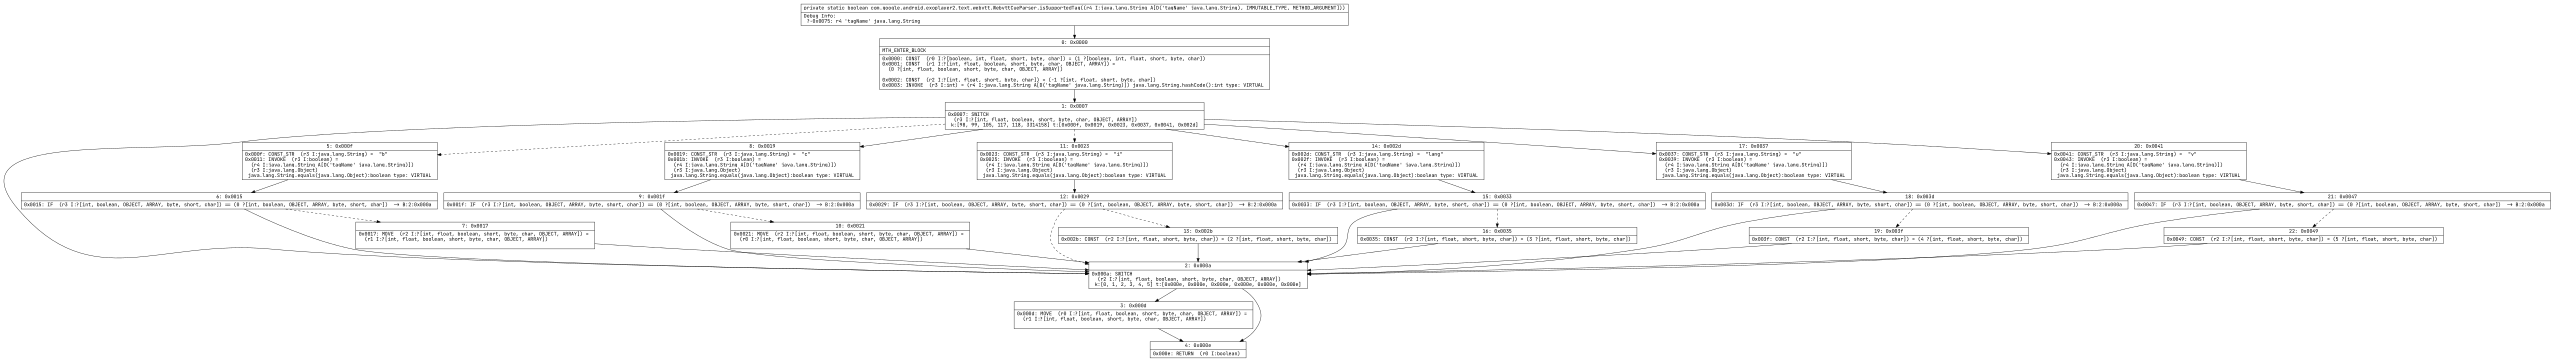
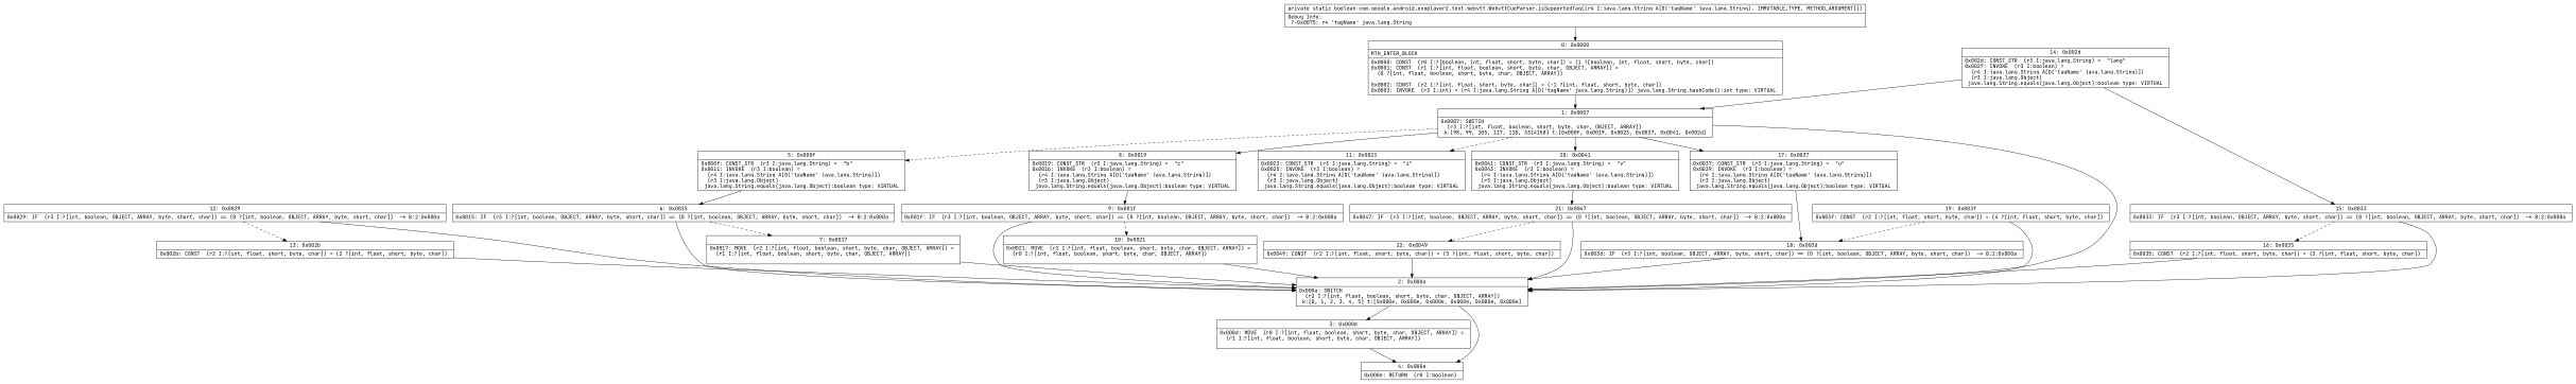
  digraph {
    fontname="JetBrains Mono"
    node [fontname="JetBrains Mono" shape=record]
    edge [fontname="JetBrains Mono"]
    n1 [label="{0\:\ 0x0000|MTH_ENTER_BLOCK\l|0x0000: CONST  (r0 I:?[boolean, int, float, short, byte, char]) = (1 ?[boolean, int, float, short, byte, char]) \l0x0001: CONST  (r1 I:?[int, float, boolean, short, byte, char, OBJECT, ARRAY]) = \l  (0 ?[int, float, boolean, short, byte, char, OBJECT, ARRAY])\l \l0x0002: CONST  (r2 I:?[int, float, short, byte, char]) = (\-1 ?[int, float, short, byte, char]) \l0x0003: INVOKE  (r3 I:int) = (r4 I:java.lang.String A[D('tagName' java.lang.String)]) java.lang.String.hashCode():int type: VIRTUAL \l}"]
    n2 [label="{1\:\ 0x0007|0x0007: SWITCH  \l  (r3 I:?[int, float, boolean, short, byte, char, OBJECT, ARRAY])\l k:[98, 99, 105, 117, 118, 3314158] t:[0x000f, 0x0019, 0x0023, 0x0037, 0x0041, 0x002d] \l}"]
    n3 [label="{2\:\ 0x000a|0x000a: SWITCH  \l  (r2 I:?[int, float, boolean, short, byte, char, OBJECT, ARRAY])\l k:[0, 1, 2, 3, 4, 5] t:[0x000e, 0x000e, 0x000e, 0x000e, 0x000e, 0x000e] \l}"]
    n4 [label="{5\:\ 0x000f|0x000f: CONST_STR  (r3 I:java.lang.String) =  \"b\" \l0x0011: INVOKE  (r3 I:boolean) = \l  (r4 I:java.lang.String A[D('tagName' java.lang.String)])\l  (r3 I:java.lang.Object)\l java.lang.String.equals(java.lang.Object):boolean type: VIRTUAL \l}"]
    n5 [label="{8\:\ 0x0019|0x0019: CONST_STR  (r3 I:java.lang.String) =  \"c\" \l0x001b: INVOKE  (r3 I:boolean) = \l  (r4 I:java.lang.String A[D('tagName' java.lang.String)])\l  (r3 I:java.lang.Object)\l java.lang.String.equals(java.lang.Object):boolean type: VIRTUAL \l}"]
    n6 [label="{11\:\ 0x0023|0x0023: CONST_STR  (r3 I:java.lang.String) =  \"i\" \l0x0025: INVOKE  (r3 I:boolean) = \l  (r4 I:java.lang.String A[D('tagName' java.lang.String)])\l  (r3 I:java.lang.Object)\l java.lang.String.equals(java.lang.Object):boolean type: VIRTUAL \l}"]
    n7 [label="{14\:\ 0x002d|0x002d: CONST_STR  (r3 I:java.lang.String) =  \"lang\" \l0x002f: INVOKE  (r3 I:boolean) = \l  (r4 I:java.lang.String A[D('tagName' java.lang.String)])\l  (r3 I:java.lang.Object)\l java.lang.String.equals(java.lang.Object):boolean type: VIRTUAL \l}"]
    n8 [label="{17\:\ 0x0037|0x0037: CONST_STR  (r3 I:java.lang.String) =  \"u\" \l0x0039: INVOKE  (r3 I:boolean) = \l  (r4 I:java.lang.String A[D('tagName' java.lang.String)])\l  (r3 I:java.lang.Object)\l java.lang.String.equals(java.lang.Object):boolean type: VIRTUAL \l}"]
    n9 [label="{20\:\ 0x0041|0x0041: CONST_STR  (r3 I:java.lang.String) =  \"v\" \l0x0043: INVOKE  (r3 I:boolean) = \l  (r4 I:java.lang.String A[D('tagName' java.lang.String)])\l  (r3 I:java.lang.Object)\l java.lang.String.equals(java.lang.Object):boolean type: VIRTUAL \l}"]
    n10 [label="{3\:\ 0x000d|0x000d: MOVE  (r0 I:?[int, float, boolean, short, byte, char, OBJECT, ARRAY]) = \l  (r1 I:?[int, float, boolean, short, byte, char, OBJECT, ARRAY])\l \l}"]
    n11 [label="{4\:\ 0x000e|0x000e: RETURN  (r0 I:boolean) \l}"]
    n12 [label="{6\:\ 0x0015|0x0015: IF  (r3 I:?[int, boolean, OBJECT, ARRAY, byte, short, char]) == (0 ?[int, boolean, OBJECT, ARRAY, byte, short, char])  \-\> B:2:0x000a \l}"]
    n13 [label="{9\:\ 0x001f|0x001f: IF  (r3 I:?[int, boolean, OBJECT, ARRAY, byte, short, char]) == (0 ?[int, boolean, OBJECT, ARRAY, byte, short, char])  \-\> B:2:0x000a \l}"]
    n14 [label="{12\:\ 0x0029|0x0029: IF  (r3 I:?[int, boolean, OBJECT, ARRAY, byte, short, char]) == (0 ?[int, boolean, OBJECT, ARRAY, byte, short, char])  \-\> B:2:0x000a \l}"]
    n15 [label="{15\:\ 0x0033|0x0033: IF  (r3 I:?[int, boolean, OBJECT, ARRAY, byte, short, char]) == (0 ?[int, boolean, OBJECT, ARRAY, byte, short, char])  \-\> B:2:0x000a \l}"]
    n16 [label="{18\:\ 0x003d|0x003d: IF  (r3 I:?[int, boolean, OBJECT, ARRAY, byte, short, char]) == (0 ?[int, boolean, OBJECT, ARRAY, byte, short, char])  \-\> B:2:0x000a \l}"]
    n17 [label="{21\:\ 0x0047|0x0047: IF  (r3 I:?[int, boolean, OBJECT, ARRAY, byte, short, char]) == (0 ?[int, boolean, OBJECT, ARRAY, byte, short, char])  \-\> B:2:0x000a \l}"]
    n18 [label="{7\:\ 0x0017|0x0017: MOVE  (r2 I:?[int, float, boolean, short, byte, char, OBJECT, ARRAY]) = \l  (r1 I:?[int, float, boolean, short, byte, char, OBJECT, ARRAY])\l \l}"]
    n19 [label="{10\:\ 0x0021|0x0021: MOVE  (r2 I:?[int, float, boolean, short, byte, char, OBJECT, ARRAY]) = \l  (r0 I:?[int, float, boolean, short, byte, char, OBJECT, ARRAY])\l \l}"]
    n20 [label="{13\:\ 0x002b|0x002b: CONST  (r2 I:?[int, float, short, byte, char]) = (2 ?[int, float, short, byte, char]) \l}"]
    n21 [label="{16\:\ 0x0035|0x0035: CONST  (r2 I:?[int, float, short, byte, char]) = (3 ?[int, float, short, byte, char]) \l}"]
    n22 [label="{19\:\ 0x003f|0x003f: CONST  (r2 I:?[int, float, short, byte, char]) = (4 ?[int, float, short, byte, char]) \l}"]
    n23 [label="{22\:\ 0x0049|0x0049: CONST  (r2 I:?[int, float, short, byte, char]) = (5 ?[int, float, short, byte, char]) \l}"]
    n24 [label="{private static boolean com.google.android.exoplayer2.text.webvtt.WebvttCueParser.isSupportedTag((r4 I:java.lang.String A[D('tagName' java.lang.String), IMMUTABLE_TYPE, METHOD_ARGUMENT]))  | Debug Info:\l  ?\-0x0075: r4 'tagName' java.lang.String\l}"]
    n1 -> n2
    n2 -> n3
    n2 -> n4 [style=dashed]
    n2 -> n5
    n2 -> n6 [style=dashed]
-   n2 -> n7
+   n7 -> n2
    n2 -> n8
    n2 -> n9
    n3 -> n10
    n3 -> n11
    n4 -> n12
    n5 -> n13
-   n6 -> n14
    n7 -> n15
    n8 -> n16
    n9 -> n17
    n10 -> n11
    n12 -> n3
    n12 -> n18 [style=dashed]
    n13 -> n3
    n13 -> n19 [style=dashed]
-   n14 -> n3 [style=dashed]
+   n14 -> n3
    n14 -> n20 [style=dashed]
    n15 -> n3
    n15 -> n21 [style=dashed]
    n16 -> n3
-   n16 -> n22 [style=dashed]
+   n22 -> n16 [style=dashed]
    n17 -> n3
    n17 -> n23 [style=dashed]
    n18 -> n3
    n19 -> n3
    n20 -> n3
    n21 -> n3
    n22 -> n3
    n23 -> n3
    n24 -> n1
  }
